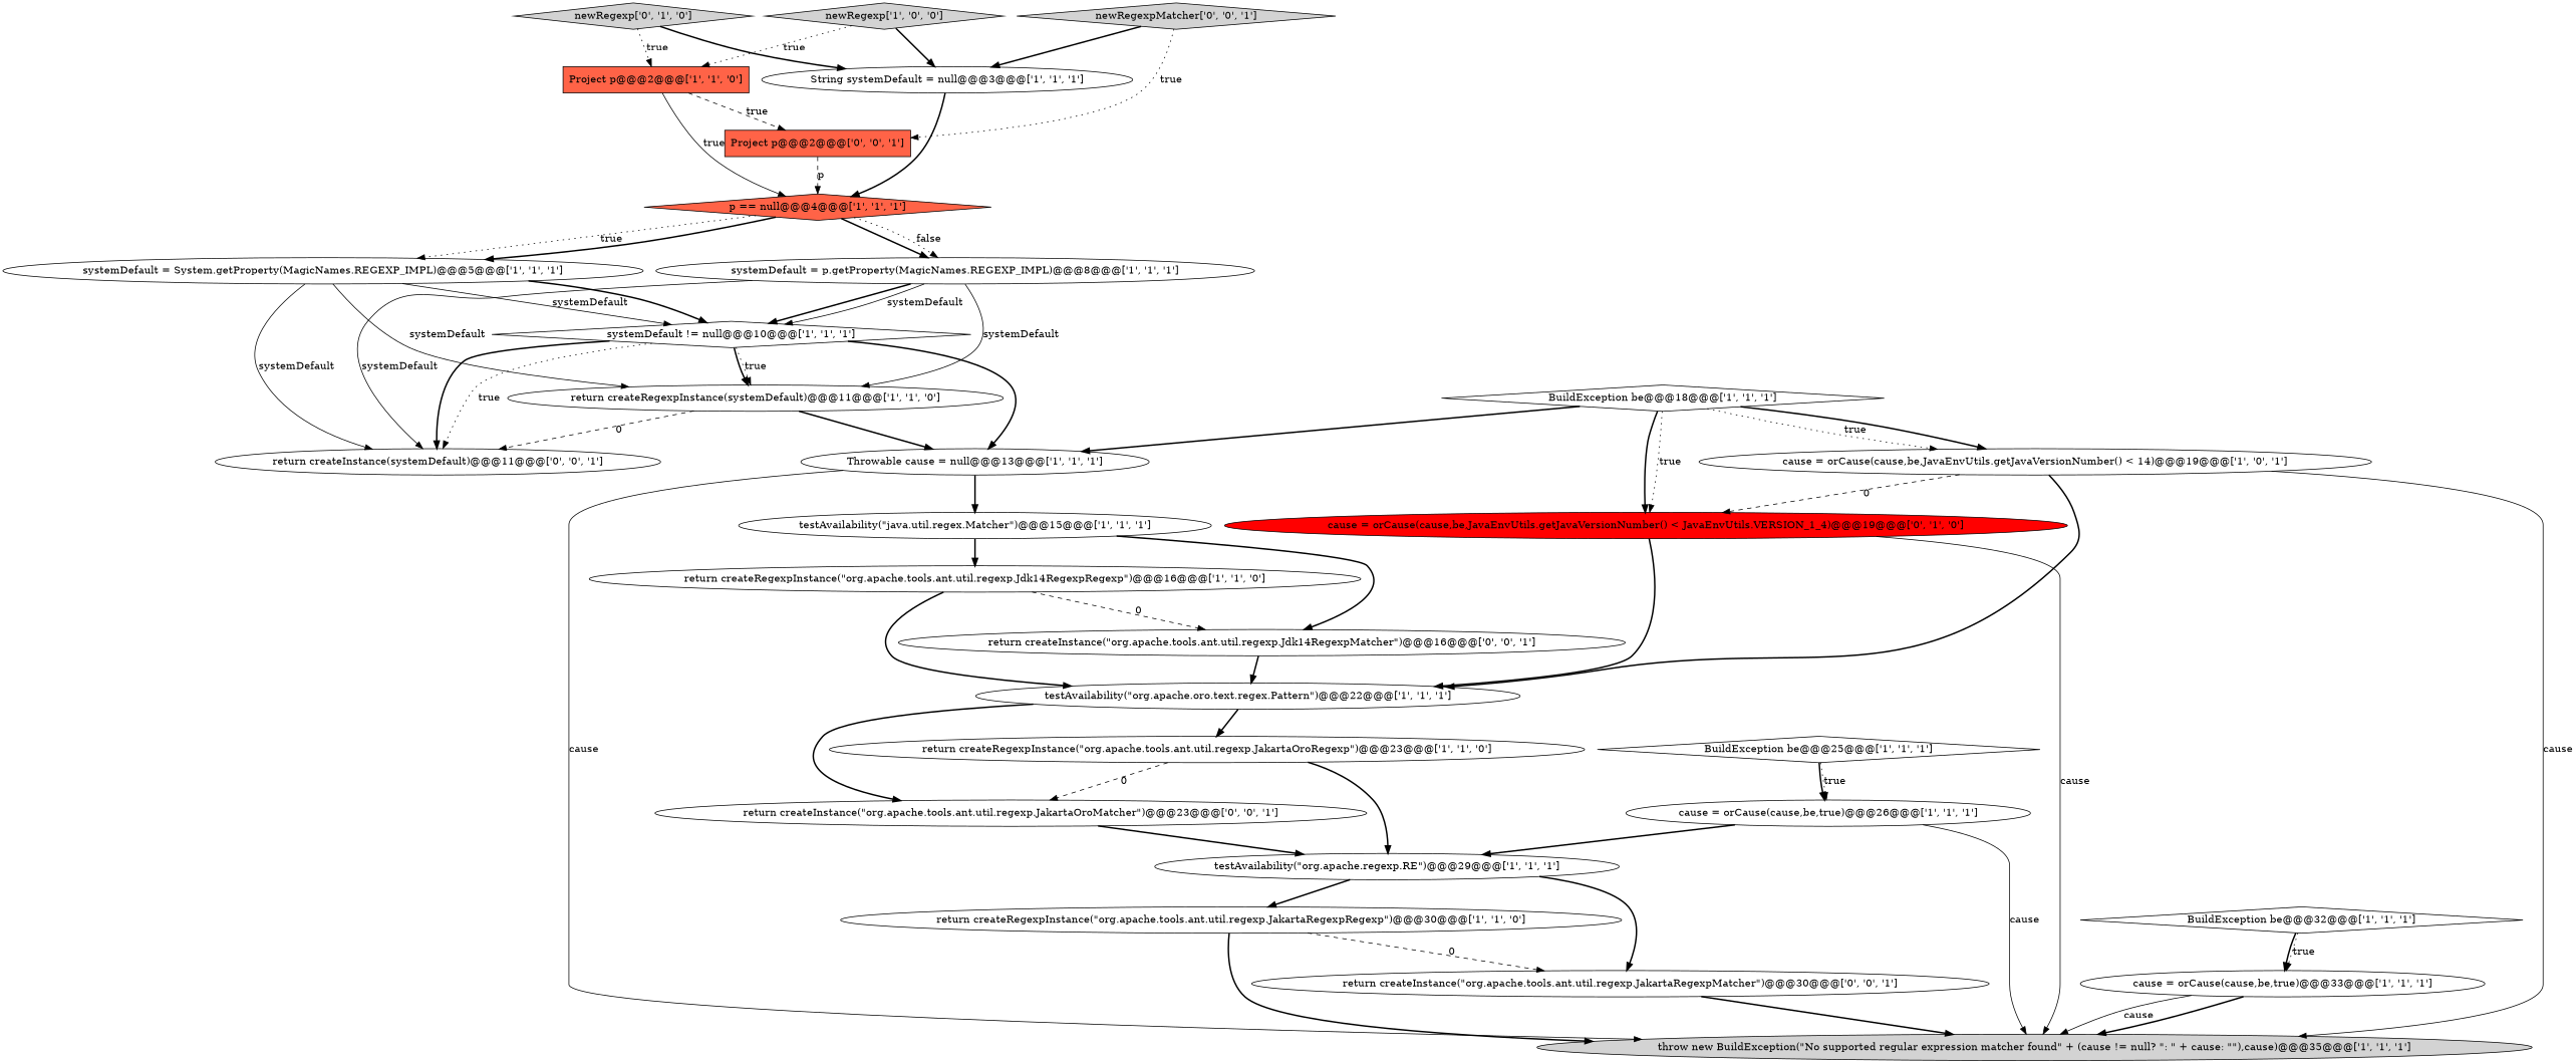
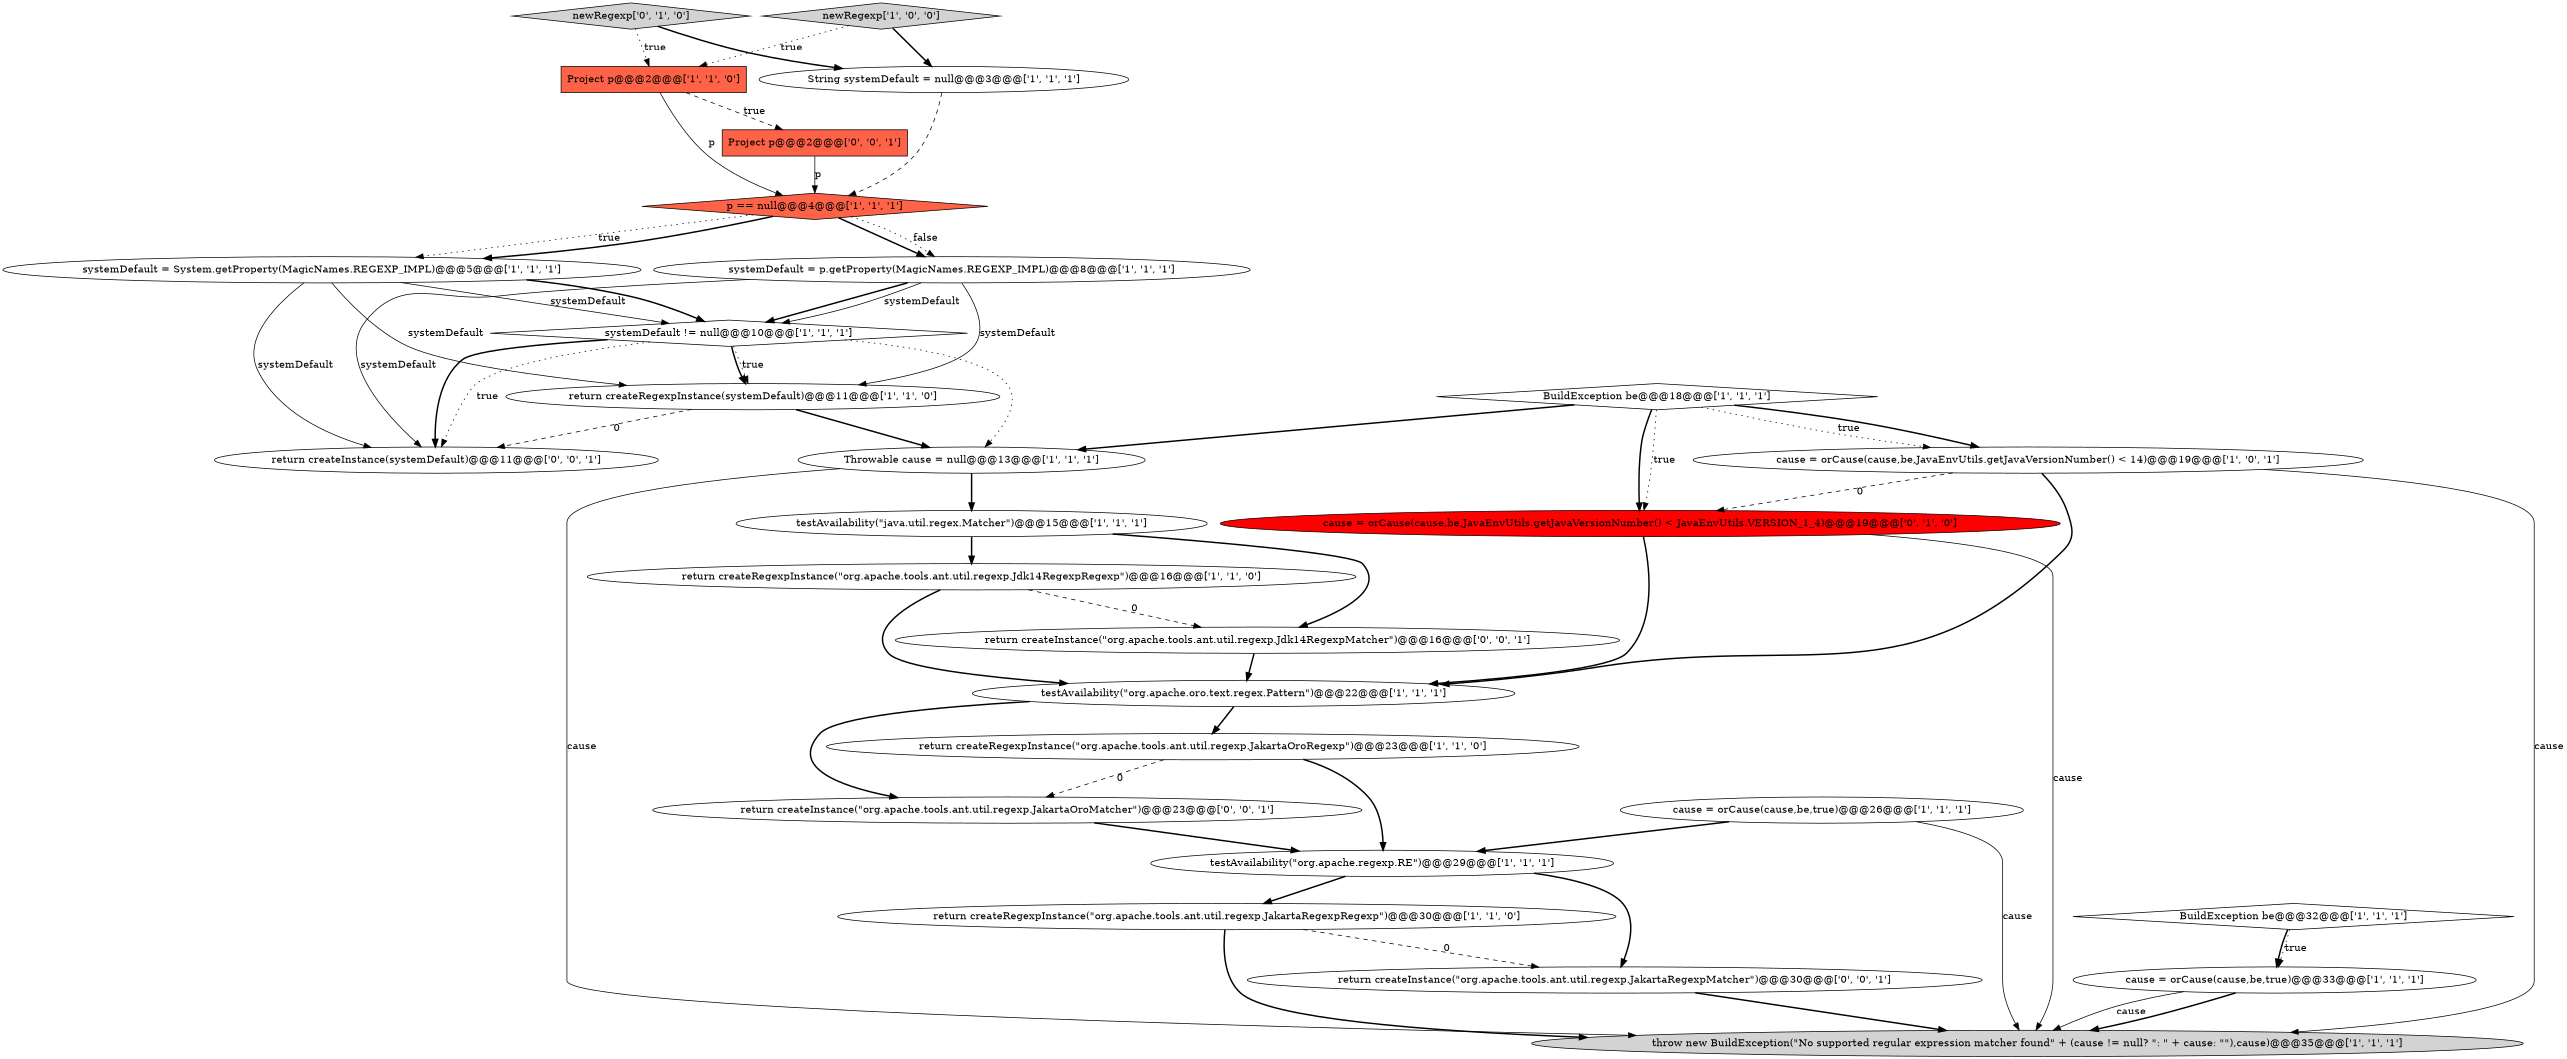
  digraph {
    node [fillcolor=white shape=ellipse style=filled]
    edge [style=bold]
    n1 [fillcolor=tomato label="p == null@@@4@@@['1', '1', '1']" shape=diamond]
    n2 [label="systemDefault = System.getProperty(MagicNames.REGEXP_IMPL)@@@5@@@['1', '1', '1']"]
    n3 [label="systemDefault = p.getProperty(MagicNames.REGEXP_IMPL)@@@8@@@['1', '1', '1']"]
    n4 [label="return createInstance(systemDefault)@@@11@@@['0', '0', '1']"]
    n5 [label="systemDefault != null@@@10@@@['1', '1', '1']" shape=diamond]
    n6 [label="return createRegexpInstance(systemDefault)@@@11@@@['1', '1', '0']"]
    n7 [label="testAvailability(\"org.apache.regexp.RE\")@@@29@@@['1', '1', '1']"]
    n8 [label="return createInstance(\"org.apache.tools.ant.util.regexp.JakartaRegexpMatcher\")@@@30@@@['0', '0', '1']"]
    n9 [label="return createRegexpInstance(\"org.apache.tools.ant.util.regexp.JakartaRegexpRegexp\")@@@30@@@['1', '1', '0']"]
    n10 [fillcolor=lightgray label="throw new BuildException(\"No supported regular expression matcher found\" + (cause != null? \": \" + cause: \"\"),cause)@@@35@@@['1', '1', '1']"]
    n11 [label="Throwable cause = null@@@13@@@['1', '1', '1']"]
    n12 [fillcolor=tomato label="Project p@@@2@@@['0', '0', '1']" shape=box]
    n13 [label="return createRegexpInstance(\"org.apache.tools.ant.util.regexp.Jdk14RegexpRegexp\")@@@16@@@['1', '1', '0']"]
    n14 [label="return createInstance(\"org.apache.tools.ant.util.regexp.Jdk14RegexpMatcher\")@@@16@@@['0', '0', '1']"]
    n15 [label="testAvailability(\"org.apache.oro.text.regex.Pattern\")@@@22@@@['1', '1', '1']"]
    n16 [label="return createInstance(\"org.apache.tools.ant.util.regexp.JakartaOroMatcher\")@@@23@@@['0', '0', '1']"]
    n17 [label="return createRegexpInstance(\"org.apache.tools.ant.util.regexp.JakartaOroRegexp\")@@@23@@@['1', '1', '0']"]
    n18 [label="cause = orCause(cause,be,JavaEnvUtils.getJavaVersionNumber() < 14)@@@19@@@['1', '0', '1']"]
    n19 [fillcolor=red label="cause = orCause(cause,be,JavaEnvUtils.getJavaVersionNumber() < JavaEnvUtils.VERSION_1_4)@@@19@@@['0', '1', '0']"]
    n20 [label="testAvailability(\"java.util.regex.Matcher\")@@@15@@@['1', '1', '1']"]
    n21 [fillcolor=lightgray label="newRegexp['1', '0', '0']" shape=diamond]
    n22 [label="String systemDefault = null@@@3@@@['1', '1', '1']"]
    n23 [fillcolor=tomato label="Project p@@@2@@@['1', '1', '0']" shape=box]
-   n24 [fillcolor=lightgray label="newRegexpMatcher['0', '0', '1']" shape=diamond]
    n25 [label="cause = orCause(cause,be,true)@@@33@@@['1', '1', '1']"]
    n26 [fillcolor=lightgray label="newRegexp['0', '1', '0']" shape=diamond]
    n27 [label="BuildException be@@@18@@@['1', '1', '1']" shape=diamond]
    n28 [label="BuildException be@@@32@@@['1', '1', '1']" shape=diamond]
    n29 [label="cause = orCause(cause,be,true)@@@26@@@['1', '1', '1']"]
-   n30 [label="BuildException be@@@25@@@['1', '1', '1']" shape=diamond]
    n1 -> n2 [label=true style=dotted]
    n1 -> n2
    n1 -> n3
    n1 -> n3 [label=false style=dotted]
    n2 -> n4 [label=systemDefault style=solid]
    n2 -> n5 [label=systemDefault style=solid]
    n2 -> n5
    n2 -> n6 [label=systemDefault style=solid]
    n3 -> n4 [label=systemDefault style=solid]
    n3 -> n5
    n3 -> n5 [label=systemDefault style=solid]
    n3 -> n6 [label=systemDefault style=solid]
    n5 -> n4
    n5 -> n4 [label=true style=dotted]
    n5 -> n6
    n5 -> n6 [label=true style=dotted]
-   n5 -> n11
+   n5 -> n11 [style=dotted]
    n6 -> n4 [label=0 style=dashed]
    n6 -> n11
    n7 -> n8
    n7 -> n9
    n8 -> n10
    n9 -> n8 [label=0 style=dashed]
    n9 -> n10
    n11 -> n10 [label=cause style=solid]
    n11 -> n20
-   n12 -> n1 [label=p style=dashed]
+   n12 -> n1 [label=p style=solid]
    n13 -> n14 [label=0 style=dashed]
    n13 -> n15
    n14 -> n15
    n15 -> n16
    n15 -> n17
    n16 -> n7
    n17 -> n7
    n17 -> n16 [label=0 style=dashed]
    n18 -> n10 [label=cause style=solid]
    n18 -> n15
    n18 -> n19 [label=0 style=dashed]
    n19 -> n10 [label=cause style=solid]
    n19 -> n15
    n20 -> n13
    n20 -> n14
    n21 -> n22
    n21 -> n23 [label=true style=dotted]
-   n22 -> n1
-   n23 -> n1 [label=true style=solid]
+   n22 -> n1 [style=dashed]
+   n23 -> n1 [label=p style=solid]
    n23 -> n12 [label=true style=dashed]
-   n24 -> n12 [label=true style=dotted]
-   n24 -> n22
    n25 -> n10
    n25 -> n10 [label=cause style=solid]
    n26 -> n22
    n26 -> n23 [label=true style=dotted]
    n27 -> n11
    n27 -> n18
    n27 -> n18 [label=true style=dotted]
    n27 -> n19
    n27 -> n19 [label=true style=dotted]
    n28 -> n25 [label=true style=dotted]
    n28 -> n25
    n29 -> n7
    n29 -> n10 [label=cause style=solid]
-   n30 -> n29 [label=true style=dotted]
-   n30 -> n29
  }
